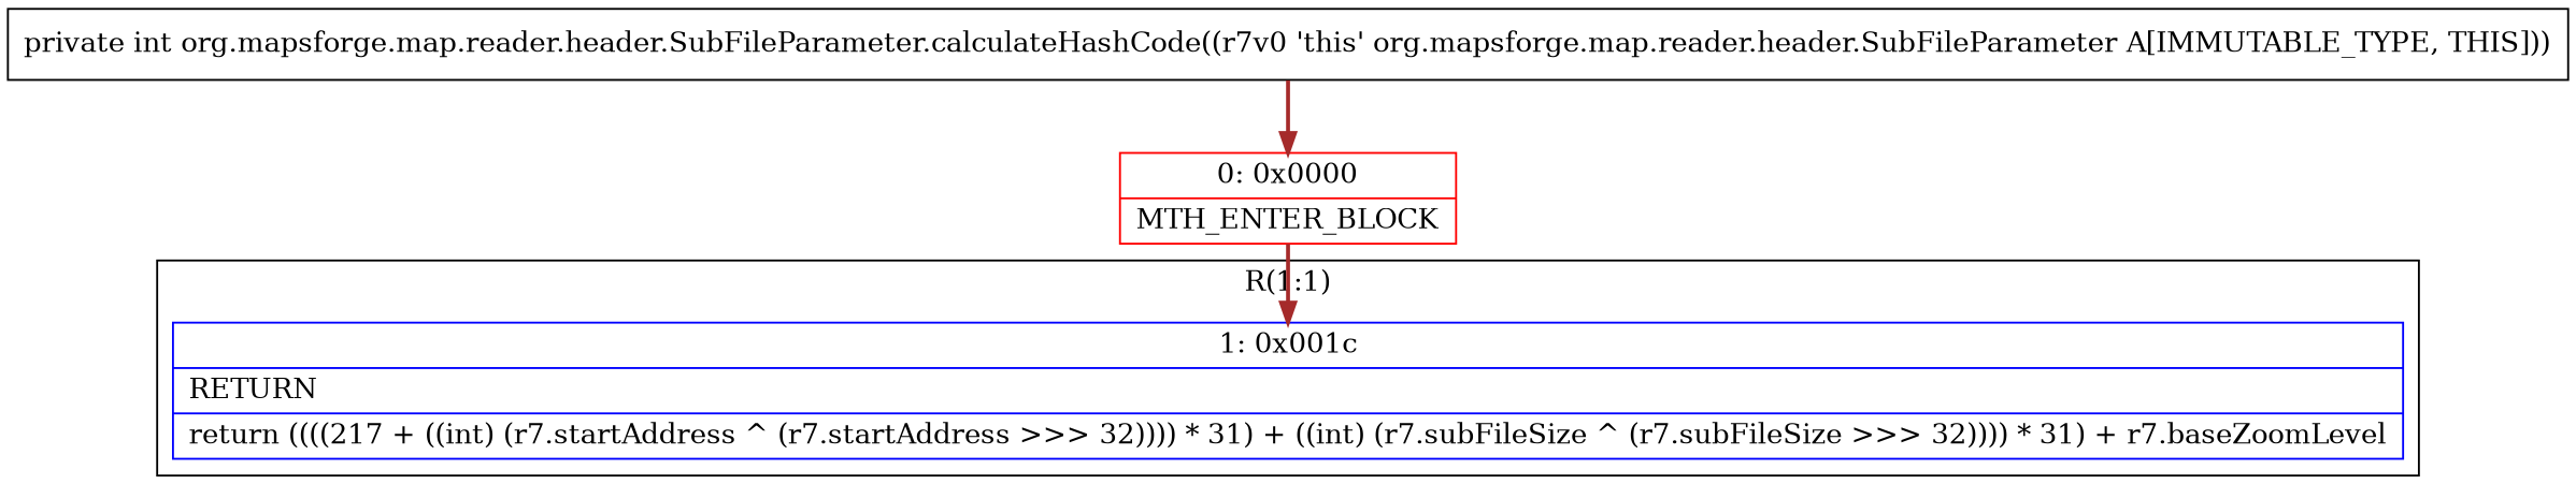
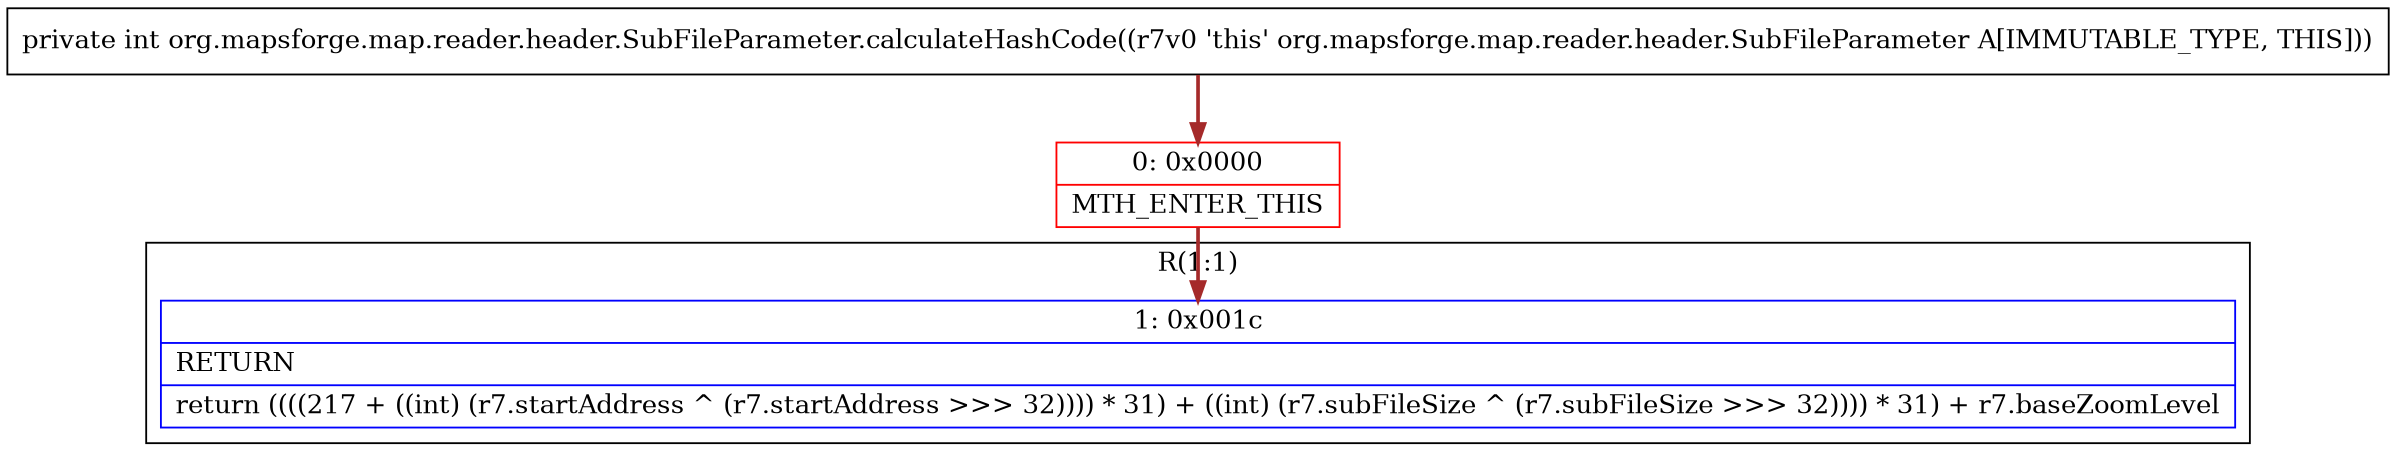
  digraph {
    node [shape=record]
    edge [color=brown style=bold]
    n1 [color=blue label="{1\:\ 0x001c|RETURN\l|return ((((217 + ((int) (r7.startAddress ^ (r7.startAddress \>\>\> 32)))) * 31) + ((int) (r7.subFileSize ^ (r7.subFileSize \>\>\> 32)))) * 31) + r7.baseZoomLevel\l}"]
-   n2 [color=red label="{0\:\ 0x0000|MTH_ENTER_BLOCK\l}"]
+   n2 [color=red label="{0\:\ 0x0000|MTH_ENTER_THIS\l}"]
    n3 [label="{private int org.mapsforge.map.reader.header.SubFileParameter.calculateHashCode((r7v0 'this' org.mapsforge.map.reader.header.SubFileParameter A[IMMUTABLE_TYPE, THIS])) }"]
    subgraph cluster_1 {
      label="R(1:1)"
      n1
    }
    n2 -> n1
    n3 -> n2
  }
